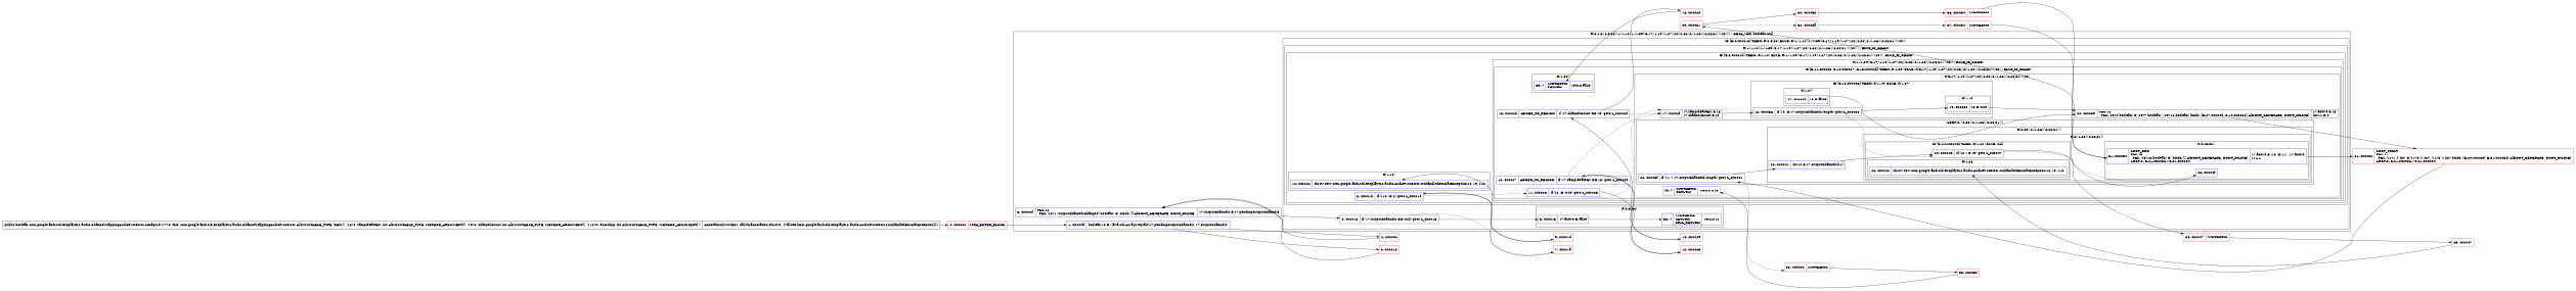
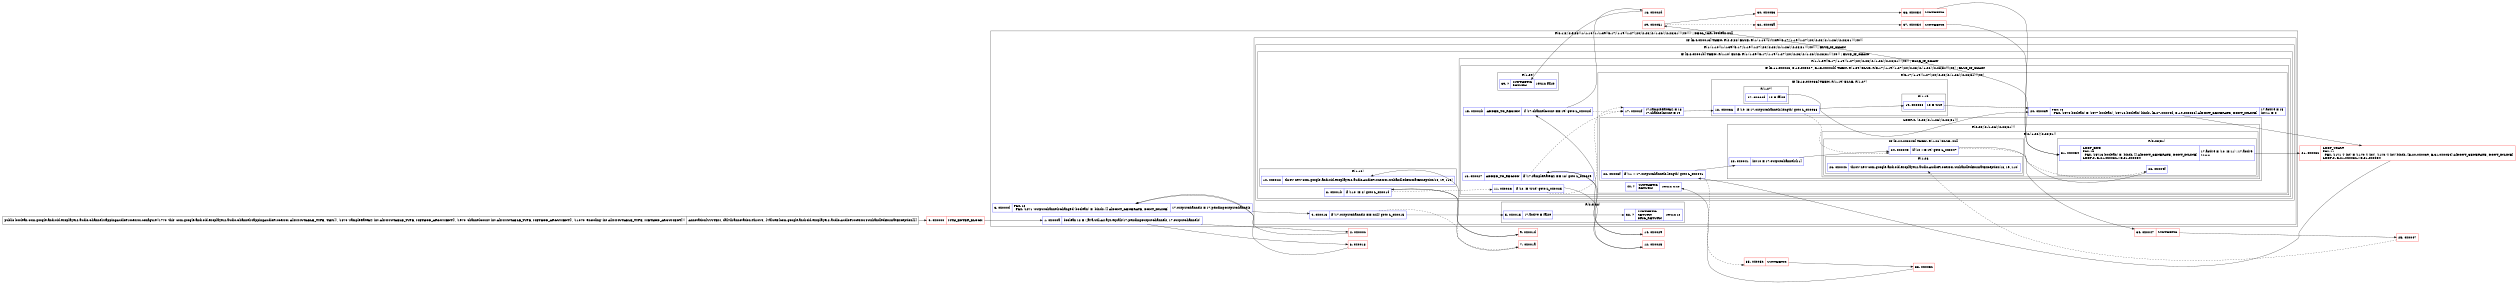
  digraph {
    rankdir=LR
    node [color=blue shape=record]
    n1 [label="{5\:\ 0x0015|r7.active = false\l}"]
    n2 [label="{38\:\ ?|SYNTHETIC\lRETURN\lORIG_RETURN\l|return r2\l}"]
    n3 [label="{10\:\ 0x0022|throw new com.google.android.exoplayer2.audio.AudioProcessor.UnhandledFormatException(r8, r9, r10)\l}"]
    n4 [label="{39\:\ ?|SYNTHETIC\lRETURN\l|return false\l}"]
    n5 [label="{19\:\ 0x0038|r5 = true\l}"]
    n6 [label="{27\:\ 0x004d|r5 = false\l}"]
    n7 [label="{18\:\ 0x0036|if (r9 != r7.outputChannels.length) goto L_0x0038\l}"]
    n8 [label="{26\:\ 0x004c|throw new com.google.android.exoplayer2.audio.AudioProcessor.UnhandledFormatException(r8, r9, r10)\l}"]
    n9 [label="{24\:\ 0x0045|if (r0 \>= r9) goto L_0x0047\l}"]
    n10 [label="{28\:\ 0x004f}"]
    n11 [label="{31\:\ 0x0054|LOOP_END\lPHI: r5 \l  PHI: (r5v13 boolean) =  binds: [] A[DONT_GENERATE, DONT_INLINE]\lLOOP:0: B:21:0x003c\-\>B:31:0x0054\l|r7.active = (r0 != r1) \| r7.active\lr1++\l}"]
    n12 [label="{23\:\ 0x0041|int r0 = r7.outputChannels[r1]\l}"]
    n13 [label="{22\:\ 0x003f|if (r1 \< r7.outputChannels.length) goto L_0x0041\l}"]
    n14 [label="{17\:\ 0x002f|r7.sampleRateHz = r8\lr7.channelCount = r9\l}"]
    n15 [label="{20\:\ 0x0039|PHI: r5 \l  PHI: (r5v8 boolean) = (r5v7 boolean), (r5v16 boolean) binds: [B:27:0x004d, B:19:0x0038] A[DONT_GENERATE, DONT_INLINE]\l|r7.active = r5\lint r1 = 0\l}"]
    n16 [label="{40\:\ ?|SYNTHETIC\lRETURN\l|return true\l}"]
    n17 [label="{11\:\ 0x0023|if (r2 != true) goto L_0x0025\l}"]
    n18 [label="{13\:\ 0x0027|ADDED_TO_REGION\l|if (r7.sampleRateHz == r8) goto L_0x0029\l}"]
    n19 [label="{15\:\ 0x002b|ADDED_TO_REGION\l|if (r7.channelCount == r9) goto L_0x002d\l}"]
    n20 [label="{8\:\ 0x001b|if (r10 != 2) goto L_0x001d\l}"]
    n21 [label="{4\:\ 0x0013|if (r7.outputChannels == null) goto L_0x0015\l}"]
    n22 [label="{1\:\ 0x000a|boolean r2 = !java.util.Arrays.equals(r7.pendingOutputChannels, r7.outputChannels)\l}"]
    n23 [label="{3\:\ 0x000d|PHI: r2 \l  PHI: (r2v1 'outputChannelsChanged' boolean) =  binds: [] A[DONT_GENERATE, DONT_INLINE]\l|r7.outputChannels = r7.pendingOutputChannels\l}"]
    n24 [color=red label="{34\:\ 0x0047|SYNTHETIC\l}"]
    n25 [color=red label="{29\:\ 0x0051}"]
    n26 [color=red label="{21\:\ 0x003c|LOOP_START\lPHI: r1 \l  PHI: (r1v1 'i' int) = (r1v0 'i' int), (r1v2 'i' int) binds: [B:20:0x0039, B:31:0x0054] A[DONT_GENERATE, DONT_INLINE]\lLOOP:0: B:21:0x003c\-\>B:31:0x0054\l}"]
    n27 [color=red label="{35\:\ 0x005c|SYNTHETIC\l}"]
    n28 [color=red label="{12\:\ 0x0025}"]
    n29 [color=red label="{14\:\ 0x0029}"]
    n30 [color=red label="{16\:\ 0x002d}"]
    n31 [color=red label="{9\:\ 0x001d}"]
    n32 [color=red label="{7\:\ 0x001a}"]
    n33 [color=red label="{2\:\ 0x000c}"]
    n34 [color=red label="{6\:\ 0x0018}"]
    n35 [color=red label="{33\:\ 0x005c}"]
    n36 [color=red label="{25\:\ 0x0047}"]
    n37 [color=red label="{30\:\ 0x0053}"]
    n38 [color=red label="{32\:\ 0x005a}"]
    n39 [color=red label="{0\:\ 0x0000|MTH_ENTER_BLOCK\l}"]
    n40 [color=red label="{36\:\ 0x0054|SYNTHETIC\l}"]
    n41 [color=red label="{37\:\ 0x0054|SYNTHETIC\l}"]
    n42 [label="{public boolean com.google.android.exoplayer2.audio.ChannelMappingAudioProcessor.configure((r7v0 'this' com.google.android.exoplayer2.audio.ChannelMappingAudioProcessor A[IMMUTABLE_TYPE, THIS]), (r8v0 'sampleRateHz' int A[IMMUTABLE_TYPE, METHOD_ARGUMENT]), (r9v0 'channelCount' int A[IMMUTABLE_TYPE, METHOD_ARGUMENT]), (r10v0 'encoding' int A[IMMUTABLE_TYPE, METHOD_ARGUMENT]))  | Annotation[SYSTEM, dalvik.annotation.Throws, \{value=[com.google.android.exoplayer2.audio.AudioProcessor$UnhandledFormatException]\}]\l}" color=""]
    subgraph cluster_1 {
      label="R(3:1|3|(2:5|38)(1:(1:10)(1:(1:39)(5:17|(1:19)(1:27)|20|(2:23|(2:(1:26)|(2:28|31)))|40)))) | DECL_VAR: boolean null\l"
      n22
      n23
      subgraph cluster_2 {
        label="IF [B:4:0x0013] THEN: R(2:5|38) ELSE: R(1:(1:10)(1:(1:39)(5:17|(1:19)(1:27)|20|(2:23|(2:(1:26)|(2:28|31)))|40)))"
        n21
        subgraph cluster_3 {
          label="R(2:5|38)"
          n1
          n2
        }
        subgraph cluster_4 {
          label="R(1:(1:10)(1:(1:39)(5:17|(1:19)(1:27)|20|(2:23|(2:(1:26)|(2:28|31)))|40))) | ELSE_IF_CHAIN\l"
          subgraph cluster_5 {
            label="IF [B:8:0x001b] THEN: R(1:10) ELSE: R(1:(1:39)(5:17|(1:19)(1:27)|20|(2:23|(2:(1:26)|(2:28|31)))|40)) | ELSE_IF_CHAIN\l"
            n20
            subgraph cluster_6 {
              label="R(1:10)"
              n3
            }
            subgraph cluster_7 {
              label="R(1:(1:39)(5:17|(1:19)(1:27)|20|(2:23|(2:(1:26)|(2:28|31)))|40)) | ELSE_IF_CHAIN\l"
              subgraph cluster_8 {
                label="IF [B:11:0x0023, B:13:0x0027, B:15:0x002b] THEN: R(1:39) ELSE: R(5:17|(1:19)(1:27)|20|(2:23|(2:(1:26)|(2:28|31)))|40) | ELSE_IF_CHAIN\l"
                n17
                n18
                n19
                subgraph cluster_9 {
                  label="R(1:39)"
                  n4
                }
                subgraph cluster_10 {
                  label="R(5:17|(1:19)(1:27)|20|(2:23|(2:(1:26)|(2:28|31)))|40)"
                  n14
                  n15
                  n16
                  subgraph cluster_11 {
                    label="IF [B:18:0x0036] THEN: R(1:19) ELSE: R(1:27)"
                    n7
                    subgraph cluster_12 {
                      label="R(1:19)"
                      n5
                    }
                    subgraph cluster_13 {
                      label="R(1:27)"
                      n6
                    }
                  }
                  subgraph cluster_14 {
                    label="LOOP:0: (2:23|(2:(1:26)|(2:28|31)))"
                    n13
                    subgraph cluster_15 {
                      label="R(2:23|(2:(1:26)|(2:28|31)))"
                      n12
                      subgraph cluster_16 {
                        label="R(2:(1:26)|(2:28|31))"
                        subgraph cluster_17 {
                          label="IF [B:24:0x0045] THEN: R(1:26) ELSE: null"
                          n9
                          subgraph cluster_18 {
                            label="R(1:26)"
                            n8
                          }
                        }
                        subgraph cluster_19 {
                          label="R(2:28|31)"
                          n10
                          n11
                        }
                      }
                    }
                  }
                }
              }
            }
          }
        }
      }
    }
    n1 -> n2
    n5 -> n15
    n6 -> n15
    n7 -> n5
    n7 -> n9 [style=dashed]
    n9 -> n10 [style=dashed]
    n9 -> n24
    n10 -> n25
    n11 -> n26
    n12 -> n9
    n13 -> n12
    n13 -> n27 [style=dashed]
    n14 -> n7
    n15 -> n26
    n17 -> n14 [style=dashed]
    n17 -> n28
    n18 -> n14 [style=dashed]
    n18 -> n29
    n19 -> n14 [style=dashed]
    n19 -> n30
    n20 -> n17 [style=dashed]
    n20 -> n31
    n21 -> n1
    n21 -> n32 [style=dashed]
    n22 -> n33
    n22 -> n34
    n23 -> n21
    n24 -> n36
    n25 -> n37
    n25 -> n38 [style=dashed]
    n26 -> n13
    n27 -> n35
    n28 -> n18
    n29 -> n19
    n30 -> n4
    n31 -> n3
    n32 -> n20
    n33 -> n23
    n34 -> n23
    n35 -> n16
-   n36 -> n8
+   n36 -> n8 [style=dashed]
    n37 -> n40
    n38 -> n41
    n39 -> n22
    n40 -> n11
    n41 -> n11
    n42 -> n39
  }
